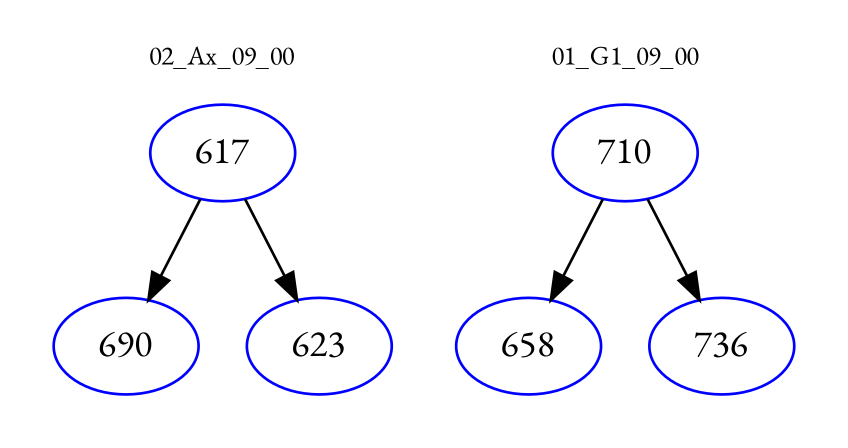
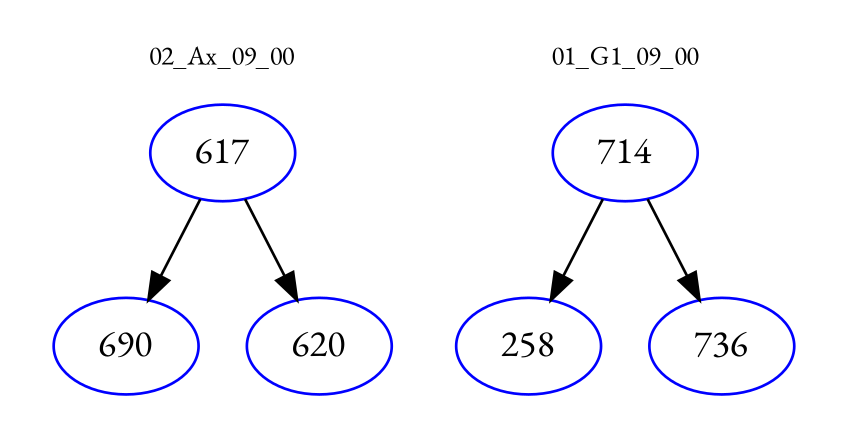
  digraph {
    fontname="EB Garamond"
    node [color=blue fontname="EB Garamond"]
    edge [color=black fontname="EB Garamond"]
    n1 [label=617]
    n2 [label=690]
-   n3 [label=623]
-   n4 [label=710]
-   n5 [label=658]
+   n3 [label=620]
+   n4 [label=714]
+   n5 [label=258]
    n6 [label=736]
    subgraph cluster_1 {
      color=white
      fontsize=10
      label="02_Ax_09_00"
      n1
      n2
      n3
    }
    subgraph cluster_2 {
      color=white
      fontsize=10
      label="01_G1_09_00"
      n4
      n5
      n6
    }
    n1 -> n2
    n1 -> n3
    n4 -> n5
    n4 -> n6
  }
